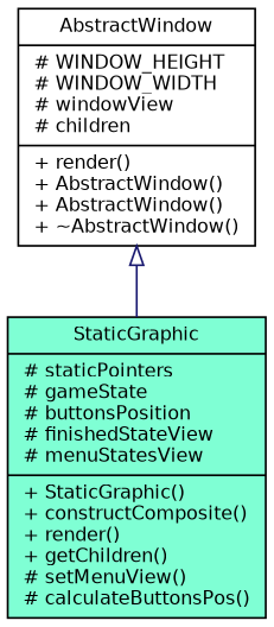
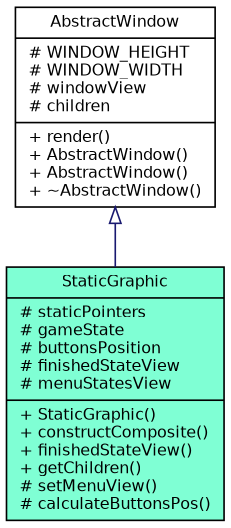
  digraph {
    node [color=black fontname=Helvetica fontsize=10 shape=record style=filled]
-   n1 [fillcolor=aquamarine fontcolor=black height=0.2 label="{StaticGraphic\n|# staticPointers\l# gameState\l# buttonsPosition\l# finishedStateView\l# menuStatesView\l|+ StaticGraphic()\l+ constructComposite()\l+ render()\l+ getChildren()\l# setMenuView()\l# calculateButtonsPos()\l}" width=0.4]
+   n1 [fillcolor=aquamarine fontcolor=black height=0.2 label="{StaticGraphic\n|# staticPointers\l# gameState\l# buttonsPosition\l# finishedStateView\l# menuStatesView\l|+ StaticGraphic()\l+ constructComposite()\l+ finishedStateView()\l+ getChildren()\l# setMenuView()\l# calculateButtonsPos()\l}" width=0.4]
    n2 [height=0.2 label="{AbstractWindow\n|# WINDOW_HEIGHT\l# WINDOW_WIDTH\l# windowView\l# children\l|+ render()\l+ AbstractWindow()\l+ AbstractWindow()\l+ ~AbstractWindow()\l}" width=0.4 fillcolor=white]
    n2 -> n1 [arrowtail=onormal color=midnightblue dir=back fontname=Helvetica fontsize=10 labelfontname=Helvetica labelfontsize=10 style=solid]
  }
